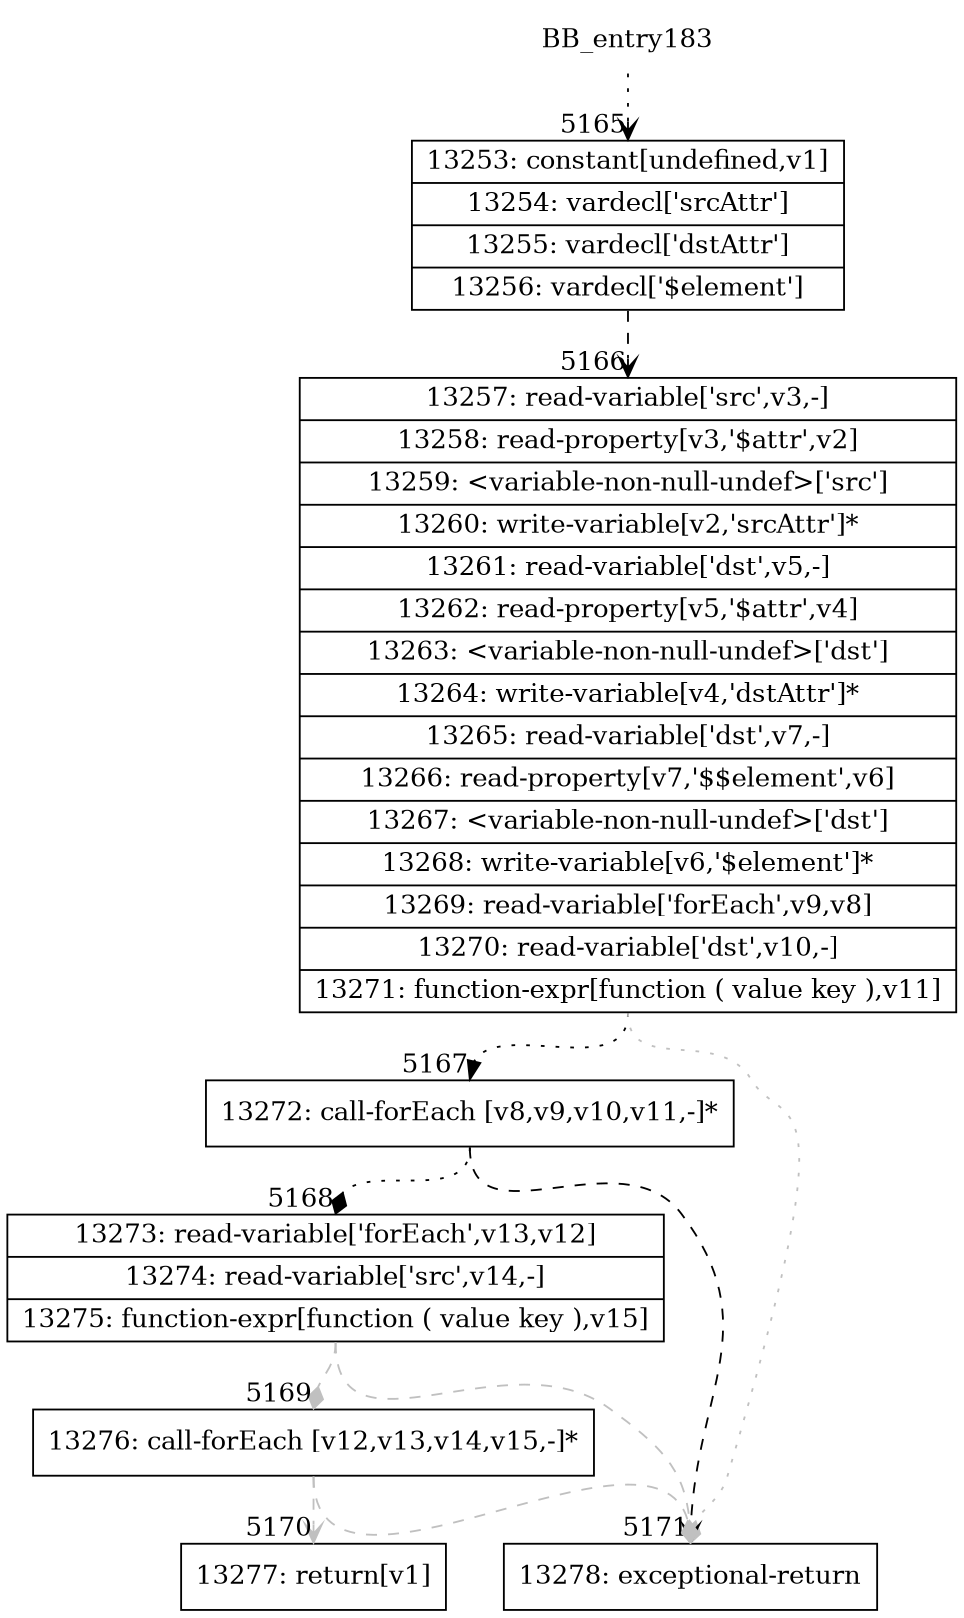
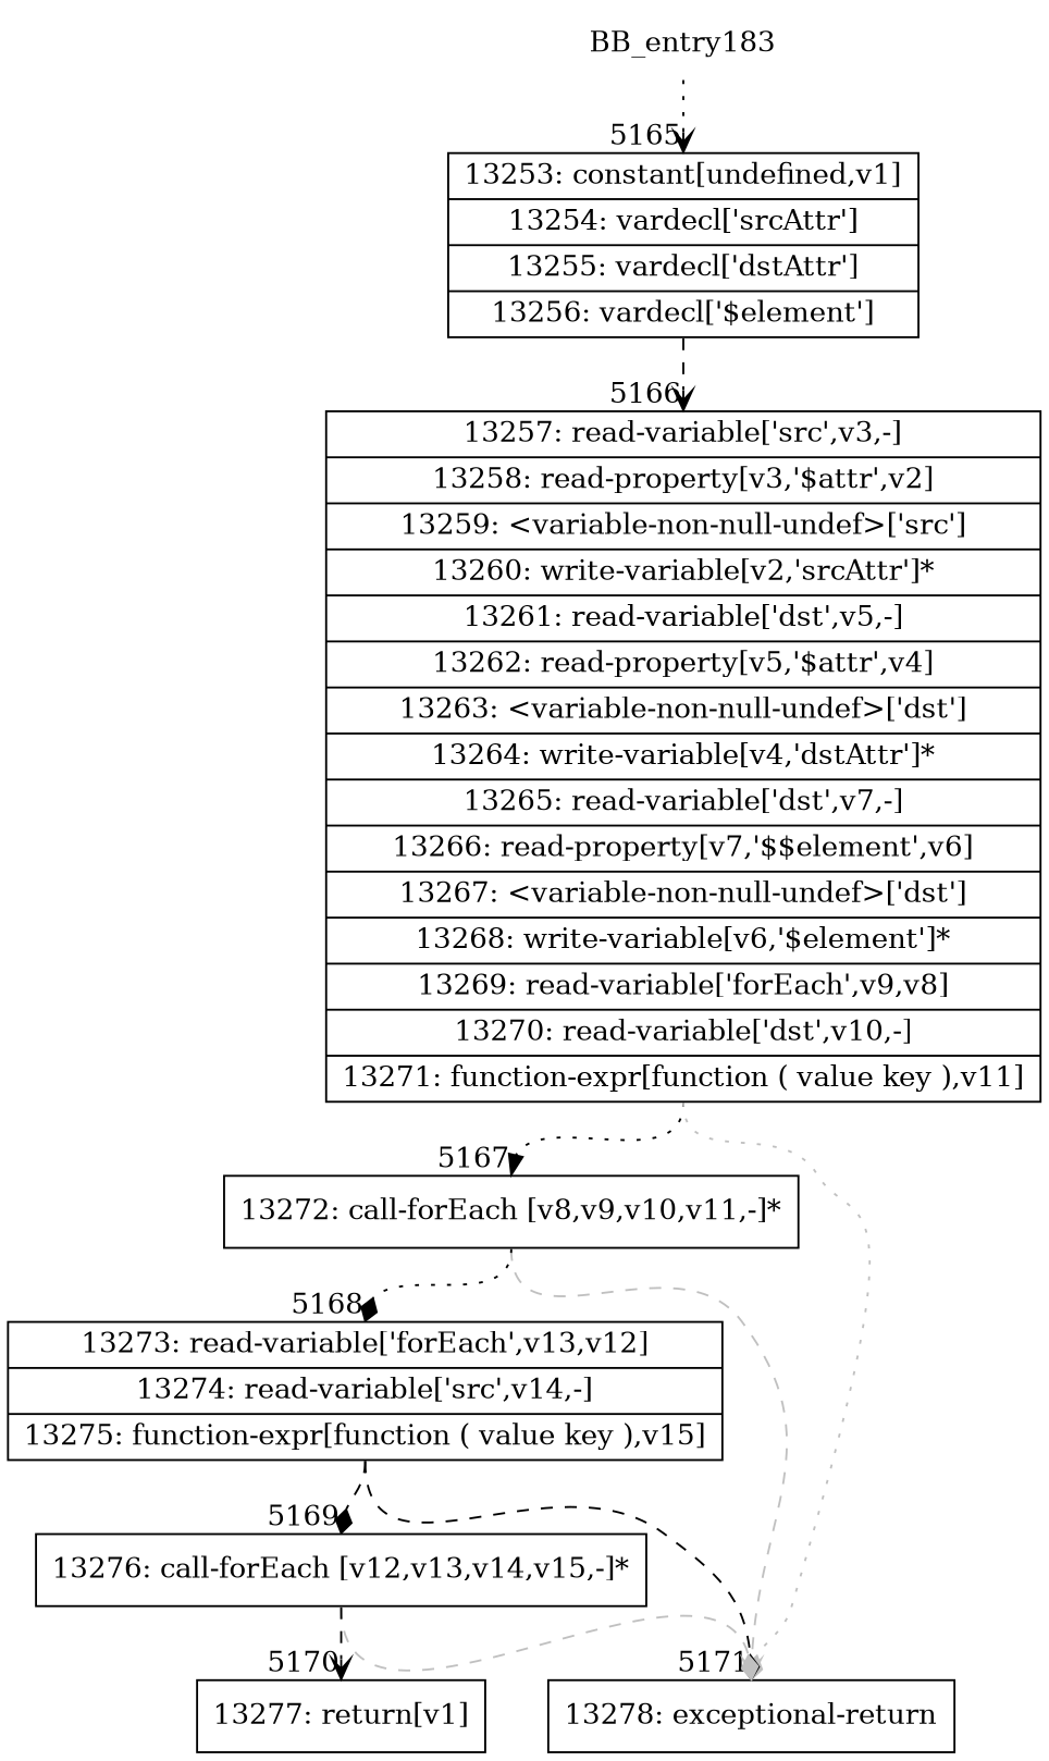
  digraph {
    fontname="DejaVu Serif"
    rankdir=TD
    node [fontname="DejaVu Serif" shape=record]
    edge [arrowhead=diamond fontname="DejaVu Serif" headport=n style=dashed tailport=s]
    n1 [label=BB_entry183 shape=none]
    n2 [label="{13253: constant[undefined,v1]|13254: vardecl['srcAttr']|13255: vardecl['dstAttr']|13256: vardecl['$element']}"]
    n3 [label="{13257: read-variable['src',v3,-]|13258: read-property[v3,'$attr',v2]|13259: \<variable-non-null-undef\>['src']|13260: write-variable[v2,'srcAttr']*|13261: read-variable['dst',v5,-]|13262: read-property[v5,'$attr',v4]|13263: \<variable-non-null-undef\>['dst']|13264: write-variable[v4,'dstAttr']*|13265: read-variable['dst',v7,-]|13266: read-property[v7,'$$element',v6]|13267: \<variable-non-null-undef\>['dst']|13268: write-variable[v6,'$element']*|13269: read-variable['forEach',v9,v8]|13270: read-variable['dst',v10,-]|13271: function-expr[function ( value key ),v11]}"]
    n4 [label="{13272: call-forEach [v8,v9,v10,v11,-]*}"]
    n5 [label="{13278: exceptional-return}"]
    n6 [label="{13273: read-variable['forEach',v13,v12]|13274: read-variable['src',v14,-]|13275: function-expr[function ( value key ),v15]}"]
    n7 [label="{13276: call-forEach [v12,v13,v14,v15,-]*}"]
    n8 [label="{13277: return[v1]}"]
    n1 -> n2 [arrowhead=vee headlabel="    5165" style=dotted]
    n2 -> n3 [arrowhead=vee headlabel="      5166"]
    n3 -> n4 [arrowhead=normal headlabel="      5167" style=dotted]
    n3 -> n5 [color=gray headlabel="      5171" style=dotted]
-   n4 -> n5 [arrowhead=vee color=black]
+   n4 -> n5 [arrowhead=vee color=gray]
    n4 -> n6 [headlabel="      5168" style=dotted]
-   n6 -> n5 [color=gray]
-   n6 -> n7 [headlabel="      5169" color=gray]
+   n6 -> n5 [color=black]
+   n6 -> n7 [headlabel="      5169"]
    n7 -> n5 [color=gray]
-   n7 -> n8 [arrowhead=vee headlabel="      5170" color=gray]
+   n7 -> n8 [arrowhead=vee headlabel="      5170"]
  }
